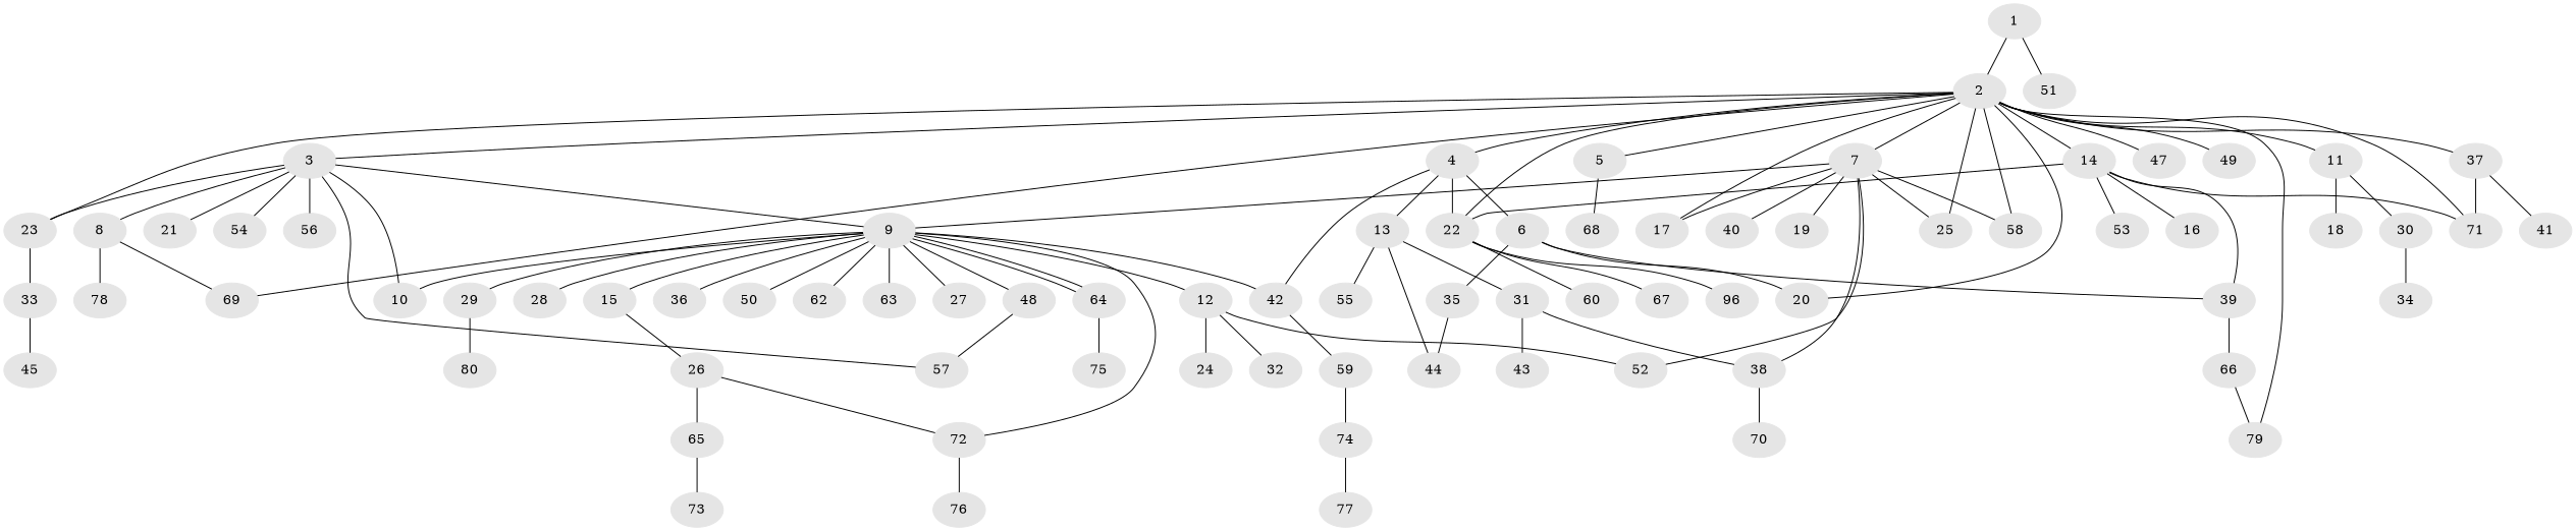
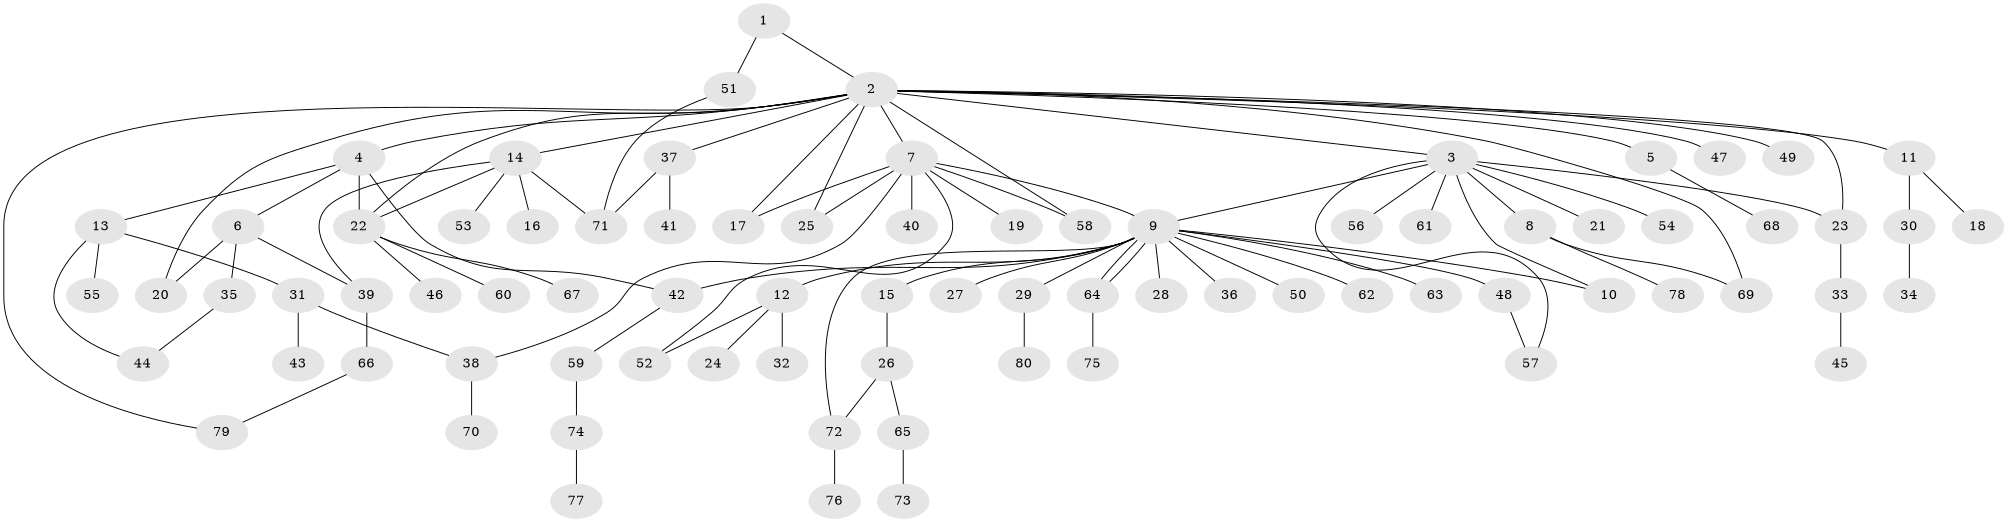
  graph {
    node [color=gray90 style=filled]
    1
    2
    51
    3
    4
    5
    7
    11
    14
    17
    20
    22
    23
    25
    37
    47
    49
    58
    69
    71
    79
    8
    9
    10
    21
    54
    56
    57
+   61
    6
    13
    42
    68
    19
    38
    40
    52
    18
    30
    39
    16
    53
-   46 [label=96]
+   46
    60
    67
    33
    41
    78
    12
    15
    27
    28
    29
    36
    48
    50
    62
    63
    64
    72
    35
    31
    44
    55
    59
    66
    70
    32
    24
    26
    80
    75
    76
    34
    43
    65
    45
    73
    74
    77
    1 -- 2
    1 -- 51
    2 -- 3
    2 -- 4
    2 -- 5
    2 -- 7
    2 -- 11
    2 -- 14
    2 -- 17
    2 -- 20
    2 -- 22
    2 -- 23
    2 -- 25
    2 -- 37
    2 -- 47
    2 -- 49
    2 -- 58
    2 -- 69
-   2 -- 71
+   51 -- 71
    2 -- 79
    3 -- 23
    3 -- 8
    3 -- 9
    3 -- 10
    3 -- 21
    3 -- 54
    3 -- 56
    3 -- 57
+   3 -- 61
    4 -- 22
    4 -- 6
    4 -- 13
    4 -- 42
    5 -- 68
    7 -- 17
    7 -- 25
    7 -- 58
    7 -- 9
    7 -- 19
    7 -- 38
    7 -- 40
    7 -- 52
    11 -- 18
    11 -- 30
    14 -- 22
    14 -- 71
    14 -- 39
    14 -- 16
    14 -- 53
    22 -- 46
    22 -- 60
    22 -- 67
    23 -- 33
    37 -- 71
    37 -- 41
    8 -- 69
    8 -- 78
    9 -- 10
    9 -- 42
    9 -- 12
    9 -- 15
    9 -- 27
    9 -- 28
    9 -- 29
    9 -- 36
    9 -- 48
    9 -- 50
    9 -- 62
    9 -- 63
    9 -- 64
    9 -- 64
    9 -- 72
    6 -- 20
    6 -- 39
    6 -- 35
    13 -- 31
    13 -- 44
    13 -- 55
    42 -- 59
    38 -- 70
    30 -- 34
    39 -- 66
    33 -- 45
    12 -- 52
    12 -- 32
    12 -- 24
    15 -- 26
    29 -- 80
    48 -- 57
    64 -- 75
    72 -- 76
    35 -- 44
    31 -- 38
    31 -- 43
    59 -- 74
    66 -- 79
    26 -- 72
    26 -- 65
    65 -- 73
    74 -- 77
  }
